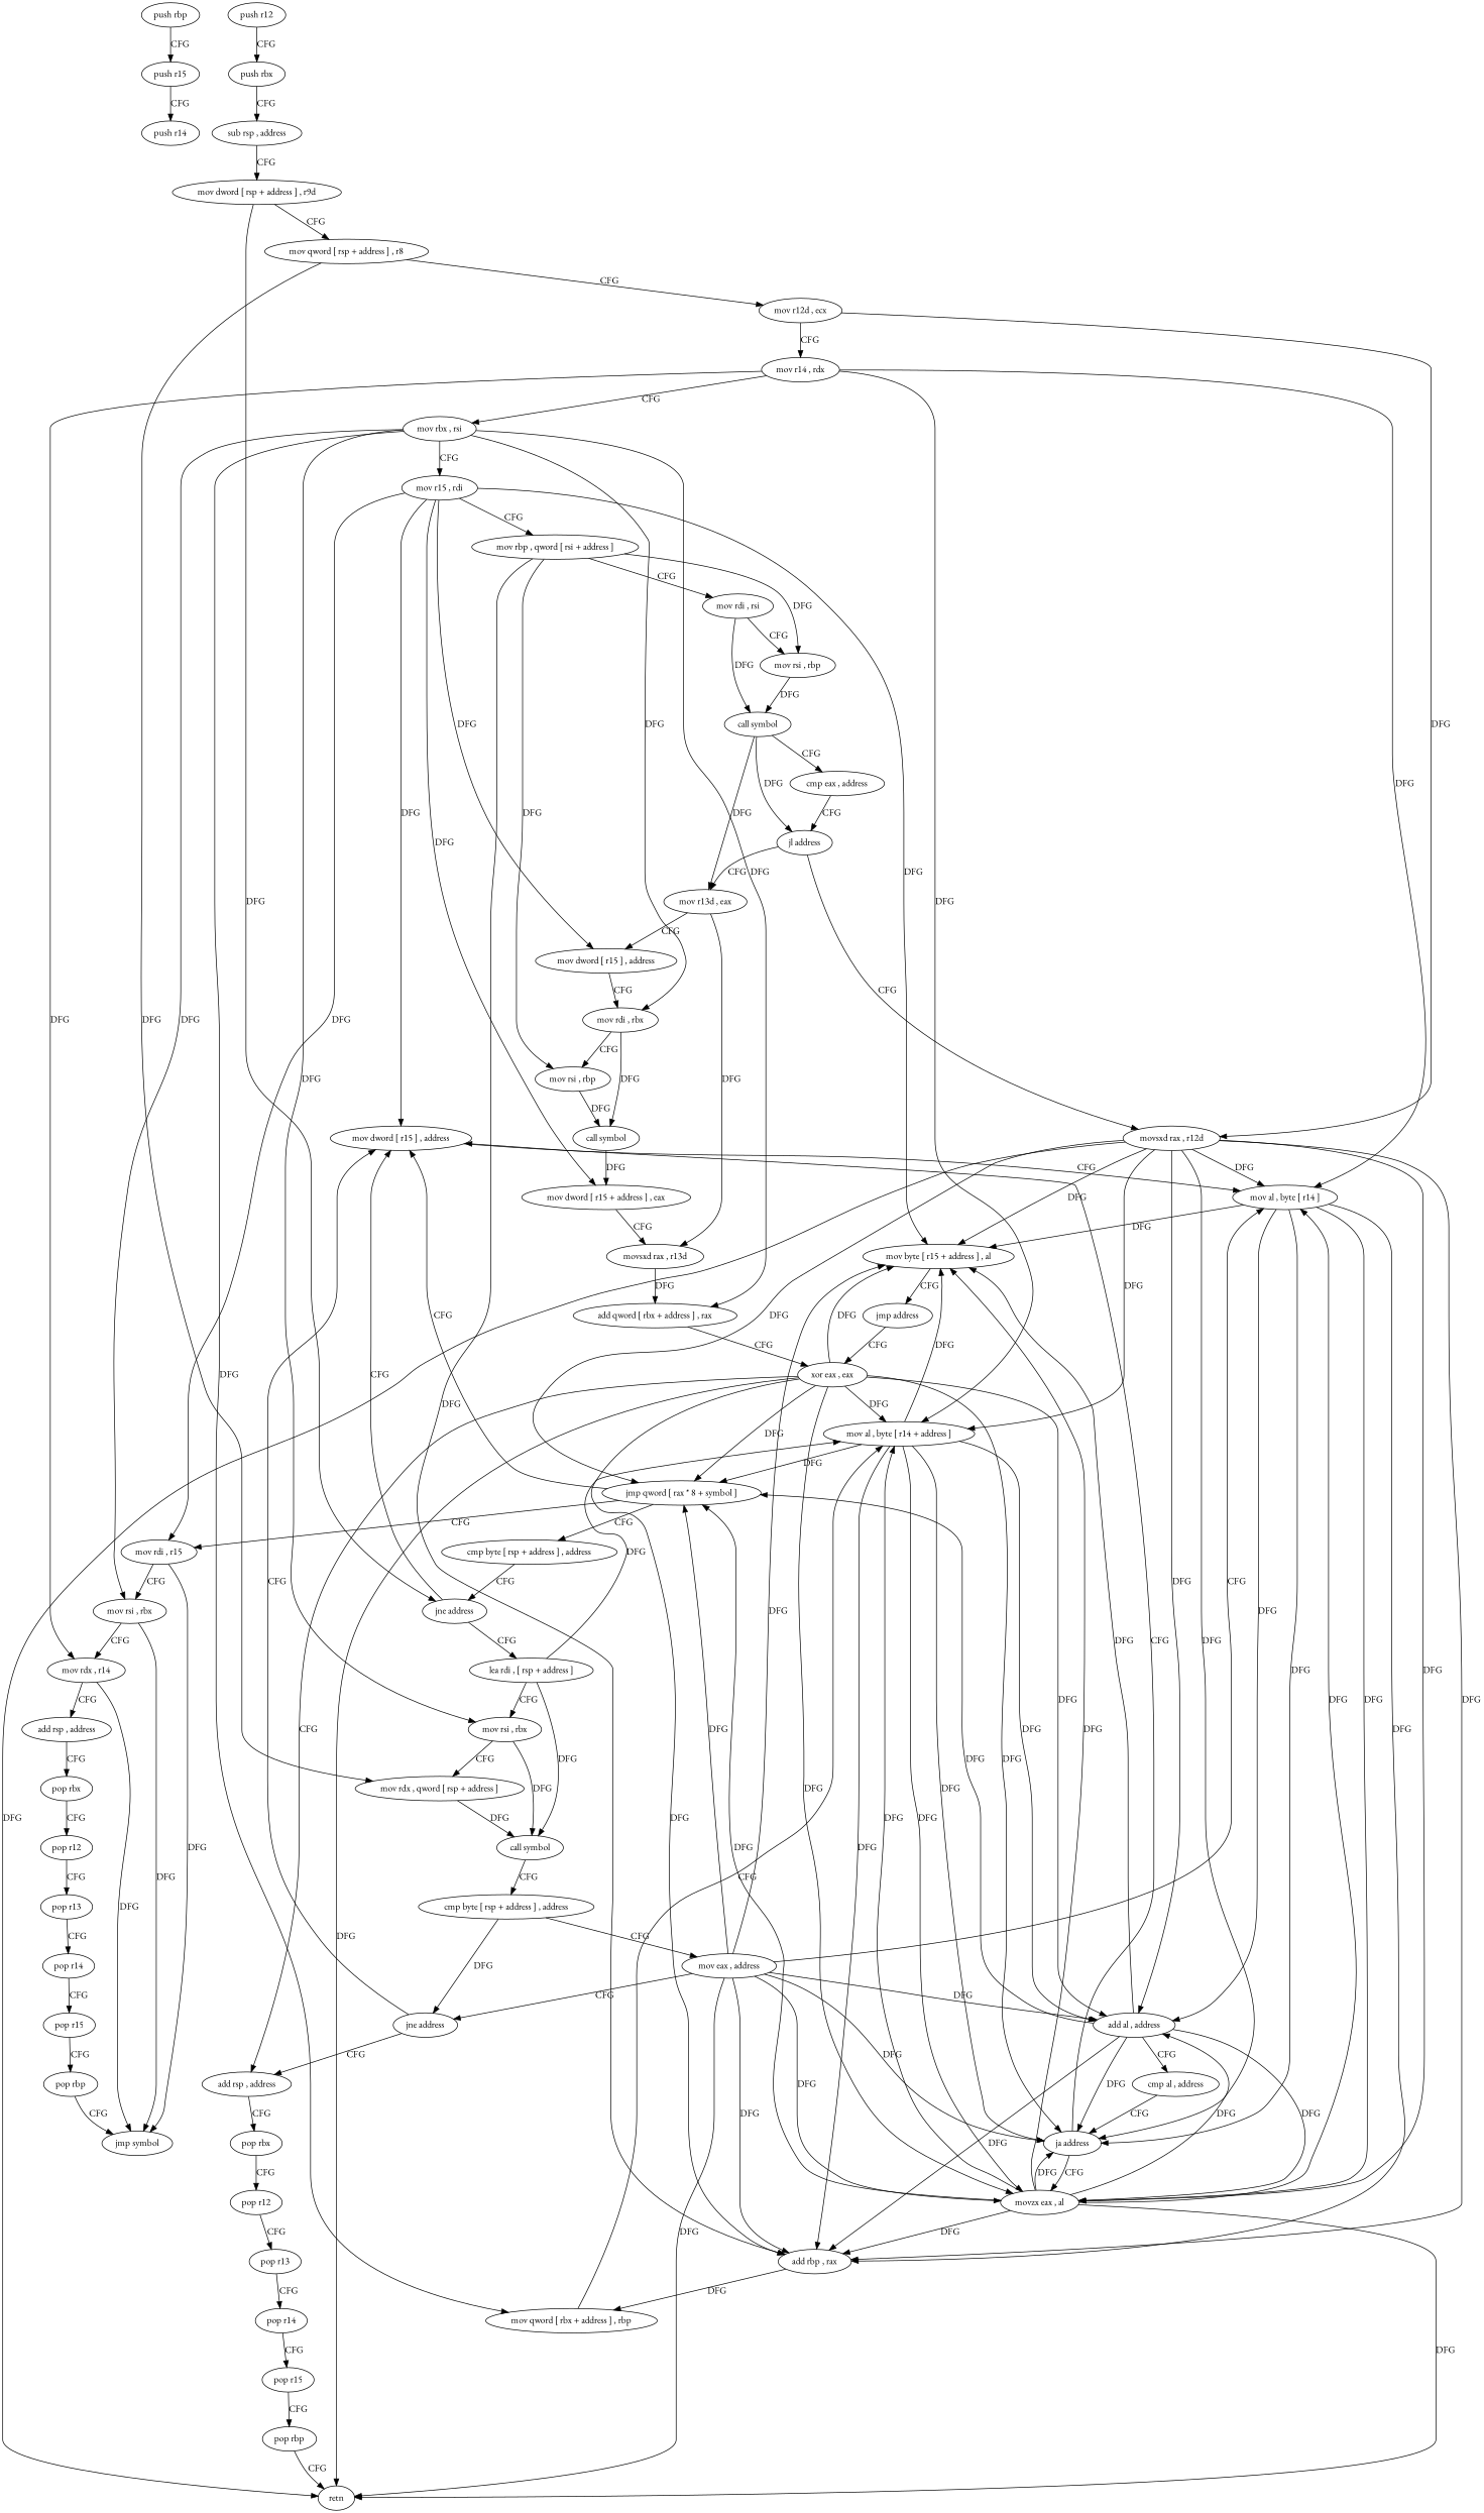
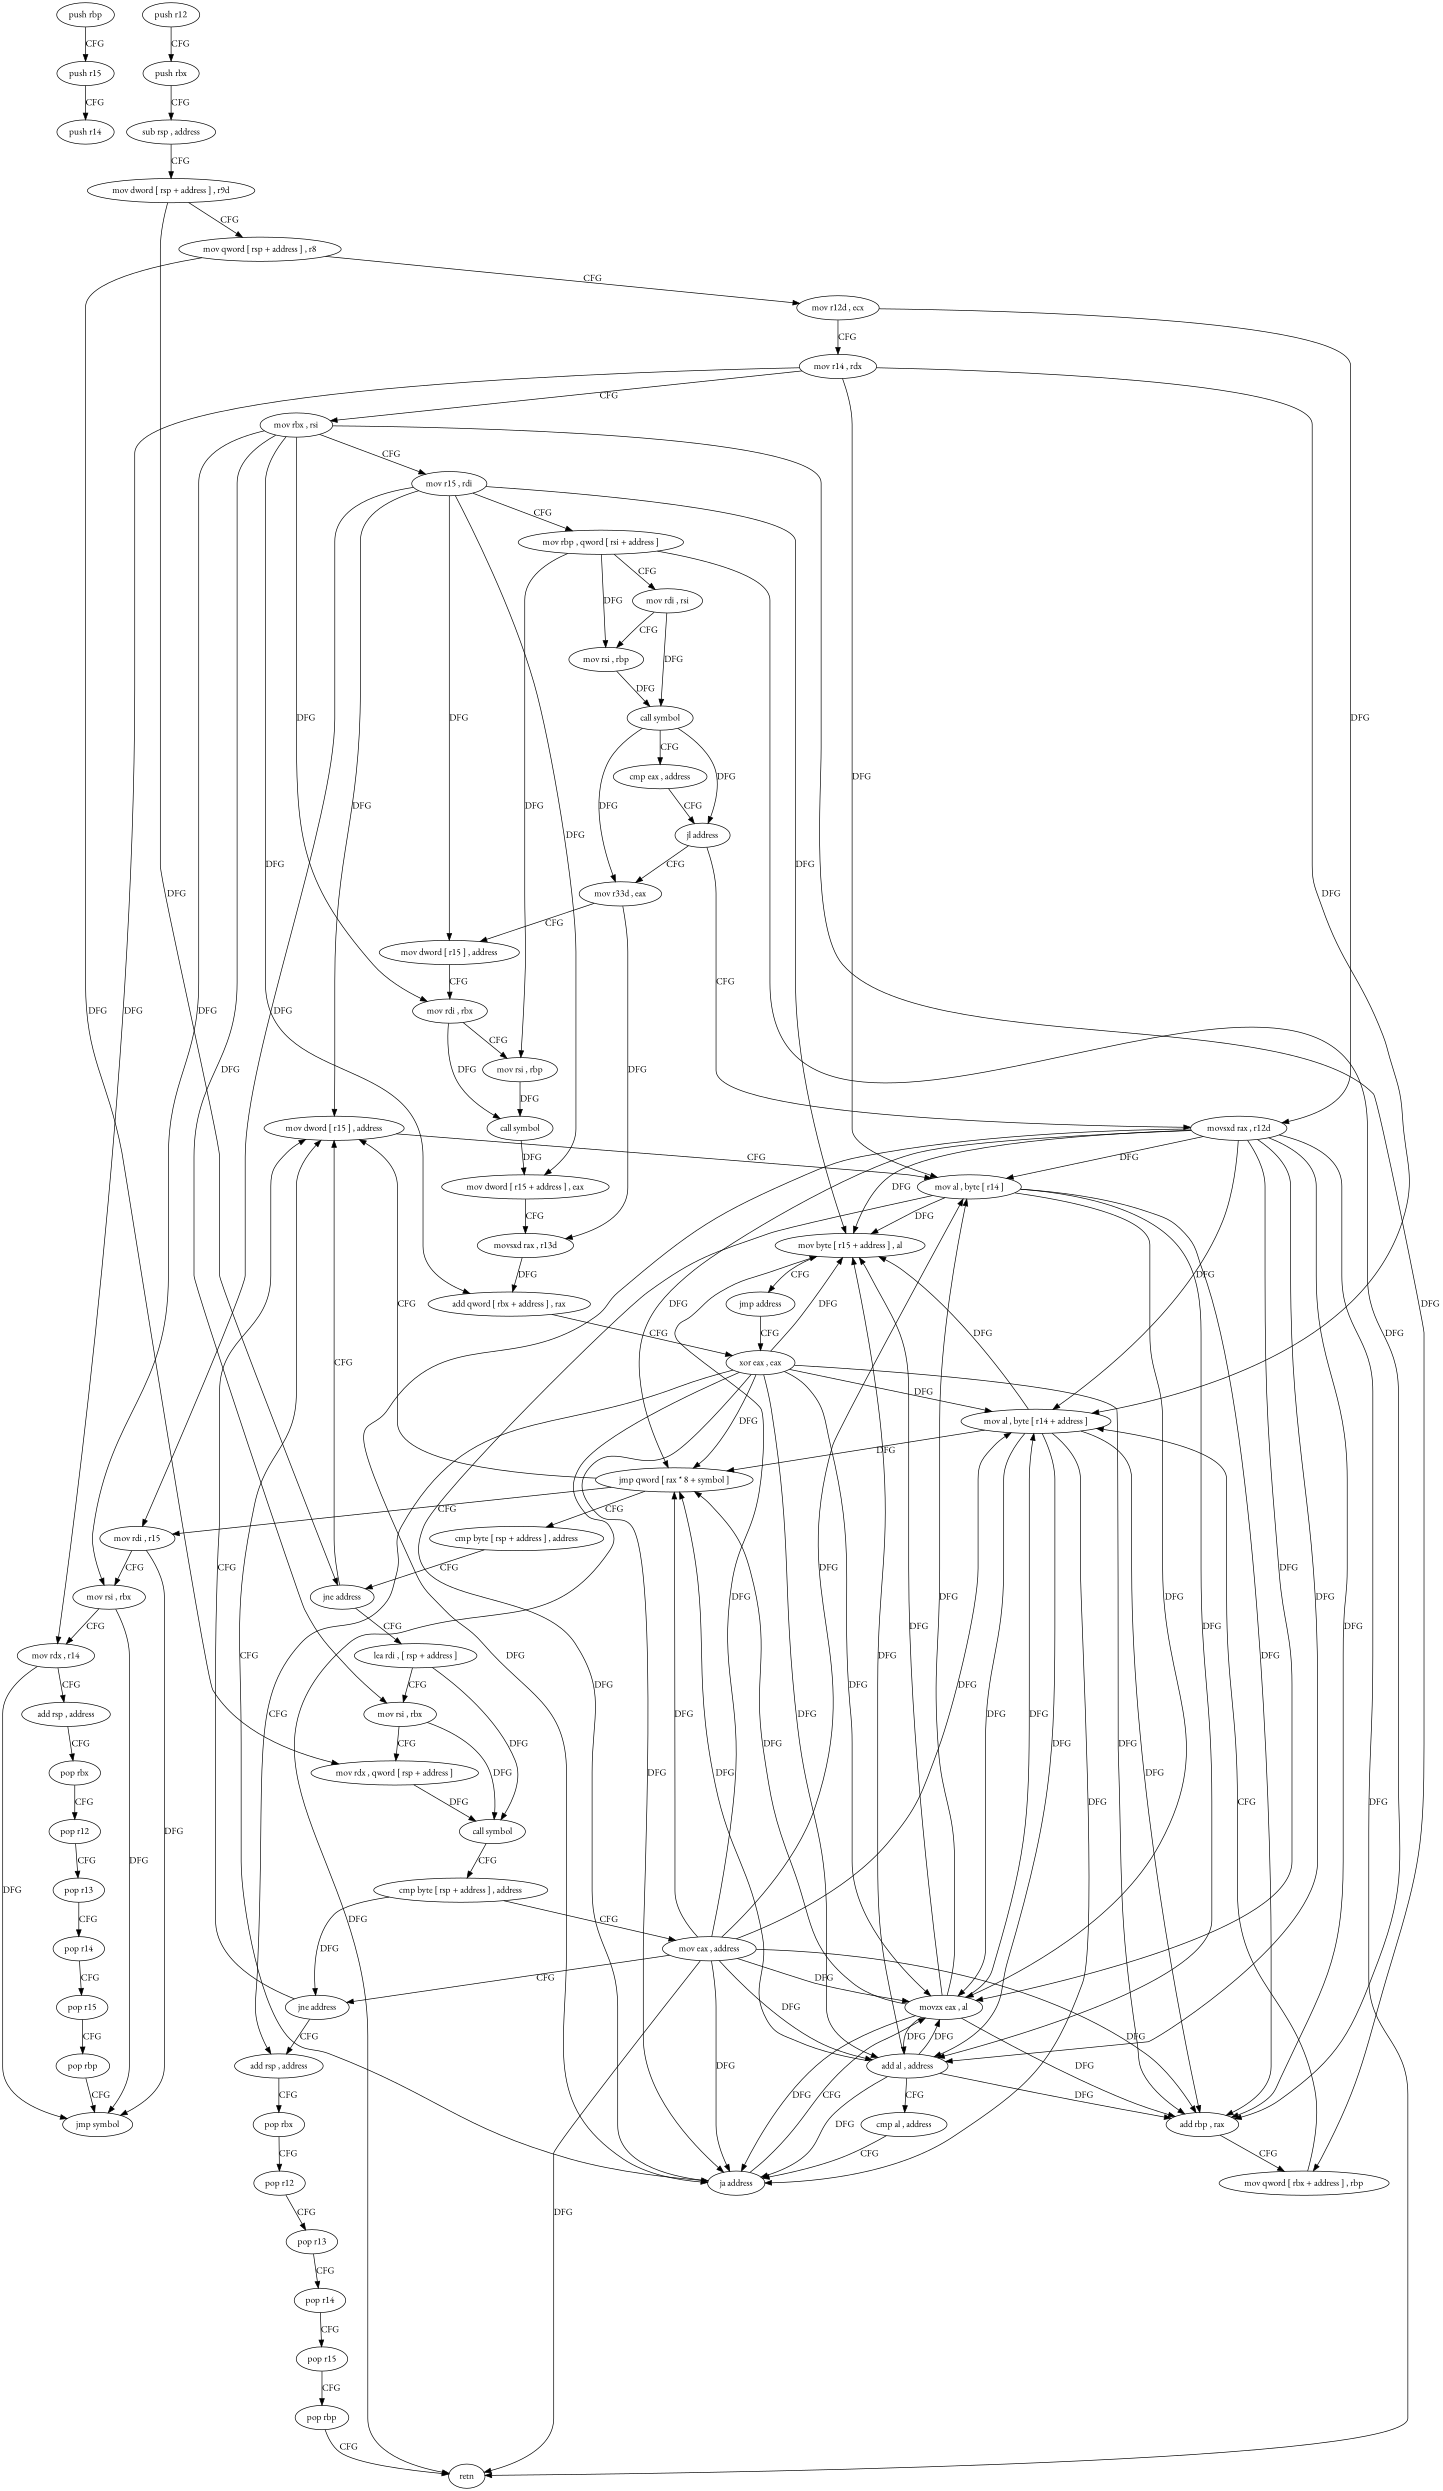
  digraph {
    fontname="EB Garamond"
    node [fontname="EB Garamond"]
    edge [fontname="EB Garamond"]
    n1 [label="push rbp"]
    n2 [label="push r15"]
    n3 [label="push r14"]
    n4 [label="push r12"]
    n5 [label="push rbx"]
    n6 [label="sub rsp , address"]
    n7 [label="mov dword [ rsp + address ] , r9d"]
    n8 [label="mov qword [ rsp + address ] , r8"]
    n9 [label="jne address"]
    n10 [label="mov r12d , ecx"]
    n11 [label="mov rdx , qword [ rsp + address ]"]
    n12 [label="mov dword [ r15 ] , address"]
    n13 [label="lea rdi , [ rsp + address ]"]
    n14 [label="mov r14 , rdx"]
    n15 [label="movsxd rax , r12d"]
    n16 [label="call symbol"]
    n17 [label="mov rbx , rsi"]
    n18 [label="mov al , byte [ r14 + address ]"]
    n19 [label="mov al , byte [ r14 ]"]
    n20 [label="mov rdx , r14"]
    n21 [label="mov byte [ r15 + address ] , al"]
    n22 [label="add rbp , rax"]
    n23 [label="add al , address"]
    n24 [label="ja address"]
    n25 [label="movzx eax , al"]
    n26 [label="jmp qword [ rax * 8 + symbol ]"]
    n27 [label=retn]
    n28 [label="mov r15 , rdi"]
    n29 [label="mov qword [ rbx + address ] , rbp"]
    n30 [label="mov rdi , rbx"]
    n31 [label="add qword [ rbx + address ] , rax"]
    n32 [label="mov rsi , rbx"]
    n33 [label="mov rsi , rbx"]
    n34 [label="jmp symbol"]
    n35 [label="add rsp , address"]
    n36 [label="mov rbp , qword [ rsi + address ]"]
    n37 [label="mov dword [ r15 ] , address"]
    n38 [label="mov dword [ r15 + address ] , eax"]
    n39 [label="mov rdi , r15"]
    n40 [label="mov rsi , rbp"]
    n41 [label="call symbol"]
    n42 [label="xor eax , eax"]
    n43 [label="mov rdi , rsi"]
    n44 [label="mov rsi , rbp"]
    n45 [label="movsxd rax , r13d"]
    n46 [label="jmp address"]
    n47 [label="call symbol"]
    n48 [label="cmp eax , address"]
    n49 [label="jl address"]
-   n50 [label="mov r13d , eax"]
+   n50 [label="mov r33d , eax"]
    n51 [label="cmp al , address"]
    n52 [label="cmp byte [ rsp + address ] , address"]
    n53 [label="add rsp , address"]
    n54 [label="pop rbx"]
    n55 [label="pop r12"]
    n56 [label="pop rbx"]
    n57 [label="pop r12"]
    n58 [label="pop r13"]
    n59 [label="pop r14"]
    n60 [label="pop r15"]
    n61 [label="pop rbp"]
    n62 [label="cmp byte [ rsp + address ] , address"]
    n63 [label="mov eax , address"]
    n64 [label="jne address"]
    n65 [label="pop r13"]
    n66 [label="pop r14"]
    n67 [label="pop r15"]
    n68 [label="pop rbp"]
    n1 -> n2 [label=CFG]
    n2 -> n3 [label=CFG]
    n4 -> n5 [label=CFG]
    n5 -> n6 [label=CFG]
    n6 -> n7 [label=CFG]
    n7 -> n8 [label=CFG]
    n7 -> n9 [label=DFG]
    n8 -> n10 [label=CFG]
    n8 -> n11 [label=DFG]
    n9 -> n12 [label=CFG]
    n9 -> n13 [label=CFG]
    n10 -> n14 [label=CFG]
    n10 -> n15 [label=DFG]
    n11 -> n16 [label=DFG]
    n12 -> n19 [label=CFG]
    n13 -> n16 [label=DFG]
    n13 -> n33 [label=CFG]
    n14 -> n17 [label=CFG]
    n14 -> n18 [label=DFG]
    n14 -> n19 [label=DFG]
    n14 -> n20 [label=DFG]
    n15 -> n18 [label=DFG]
    n15 -> n19 [label=DFG]
    n15 -> n21 [label=DFG]
    n15 -> n22 [label=DFG]
    n15 -> n23 [label=DFG]
    n15 -> n24 [label=DFG]
    n15 -> n25 [label=DFG]
    n15 -> n26 [label=DFG]
    n15 -> n27 [label=DFG]
    n16 -> n62 [label=CFG]
    n17 -> n28 [label=CFG]
    n17 -> n29 [label=DFG]
    n17 -> n30 [label=DFG]
    n17 -> n31 [label=DFG]
    n17 -> n32 [label=DFG]
    n17 -> n33 [label=DFG]
    n18 -> n21 [label=DFG]
    n18 -> n22 [label=DFG]
    n18 -> n23 [label=DFG]
    n18 -> n24 [label=DFG]
    n18 -> n25 [label=DFG]
    n18 -> n26 [label=DFG]
    n19 -> n21 [label=DFG]
    n19 -> n22 [label=DFG]
    n19 -> n23 [label=DFG]
    n19 -> n24 [label=DFG]
    n19 -> n25 [label=DFG]
    n20 -> n34 [label=DFG]
    n20 -> n35 [label=CFG]
    n21 -> n46 [label=CFG]
-   n22 -> n29 [label=DFG]
+   n22 -> n29 [label=CFG]
    n23 -> n21 [label=DFG]
    n23 -> n22 [label=DFG]
    n23 -> n24 [label=DFG]
    n23 -> n25 [label=DFG]
    n23 -> n26 [label=DFG]
    n23 -> n51 [label=CFG]
    n24 -> n12 [label=CFG]
    n24 -> n25 [label=CFG]
    n25 -> n18 [label=DFG]
    n25 -> n19 [label=DFG]
    n25 -> n21 [label=DFG]
    n25 -> n22 [label=DFG]
    n25 -> n23 [label=DFG]
    n25 -> n24 [label=DFG]
    n25 -> n26 [label=DFG]
-   n25 -> n27 [label=DFG]
    n26 -> n12 [label=CFG]
    n26 -> n39 [label=CFG]
    n26 -> n52 [label=CFG]
    n28 -> n12 [label=DFG]
    n28 -> n21 [label=DFG]
    n28 -> n36 [label=CFG]
    n28 -> n37 [label=DFG]
    n28 -> n38 [label=DFG]
    n28 -> n39 [label=DFG]
    n29 -> n18 [label=CFG]
    n30 -> n40 [label=CFG]
    n30 -> n41 [label=DFG]
    n31 -> n42 [label=CFG]
    n32 -> n20 [label=CFG]
    n32 -> n34 [label=DFG]
    n33 -> n11 [label=CFG]
    n33 -> n16 [label=DFG]
    n35 -> n56 [label=CFG]
    n36 -> n22 [label=DFG]
    n36 -> n40 [label=DFG]
    n36 -> n43 [label=CFG]
    n36 -> n44 [label=DFG]
    n37 -> n30 [label=CFG]
    n38 -> n45 [label=CFG]
    n39 -> n32 [label=CFG]
    n39 -> n34 [label=DFG]
    n40 -> n41 [label=DFG]
    n41 -> n38 [label=DFG]
    n42 -> n18 [label=DFG]
    n42 -> n21 [label=DFG]
    n42 -> n22 [label=DFG]
    n42 -> n23 [label=DFG]
    n42 -> n24 [label=DFG]
    n42 -> n25 [label=DFG]
    n42 -> n26 [label=DFG]
    n42 -> n27 [label=DFG]
    n42 -> n53 [label=CFG]
    n43 -> n44 [label=CFG]
    n43 -> n47 [label=DFG]
    n44 -> n47 [label=DFG]
    n45 -> n31 [label=DFG]
    n46 -> n42 [label=CFG]
    n47 -> n48 [label=CFG]
    n47 -> n49 [label=DFG]
    n47 -> n50 [label=DFG]
    n48 -> n49 [label=CFG]
    n49 -> n15 [label=CFG]
    n49 -> n50 [label=CFG]
    n50 -> n37 [label=CFG]
    n50 -> n45 [label=DFG]
    n51 -> n24 [label=CFG]
    n52 -> n9 [label=CFG]
    n53 -> n54 [label=CFG]
    n54 -> n55 [label=CFG]
    n55 -> n65 [label=CFG]
    n56 -> n57 [label=CFG]
    n57 -> n58 [label=CFG]
    n58 -> n59 [label=CFG]
    n59 -> n60 [label=CFG]
    n60 -> n61 [label=CFG]
    n61 -> n34 [label=CFG]
    n62 -> n63 [label=CFG]
    n62 -> n64 [label=DFG]
-   n13 -> n18 [label=DFG]
-   n63 -> n19 [label=CFG]
+   n63 -> n18 [label=DFG]
+   n63 -> n19 [label=DFG]
    n63 -> n21 [label=DFG]
    n63 -> n22 [label=DFG]
    n63 -> n23 [label=DFG]
    n63 -> n24 [label=DFG]
    n63 -> n25 [label=DFG]
    n63 -> n26 [label=DFG]
    n63 -> n27 [label=DFG]
    n63 -> n64 [label=CFG]
    n64 -> n12 [label=CFG]
    n64 -> n53 [label=CFG]
    n65 -> n66 [label=CFG]
    n66 -> n67 [label=CFG]
    n67 -> n68 [label=CFG]
    n68 -> n27 [label=CFG]
  }
